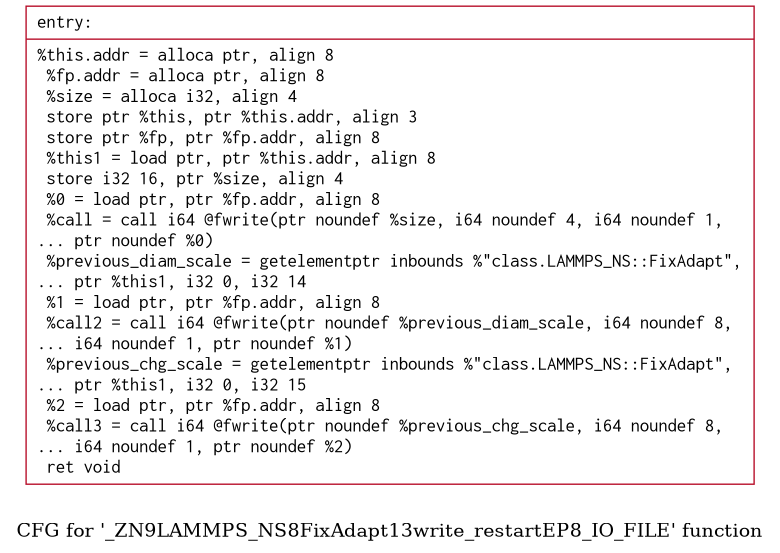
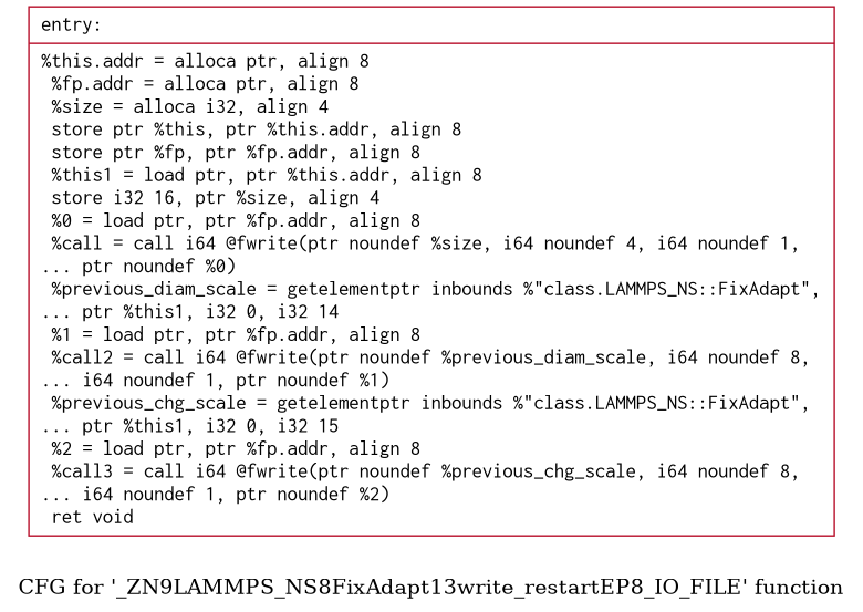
  digraph {
    label="CFG for '_ZN9LAMMPS_NS8FixAdapt13write_restartEP8_IO_FILE' function"
-   n1 [color="#b70d28ff" fillcolor=white fontname=Courier label="{entry:\l|  %this.addr = alloca ptr, align 8\l  %fp.addr = alloca ptr, align 8\l  %size = alloca i32, align 4\l  store ptr %this, ptr %this.addr, align 3\l  store ptr %fp, ptr %fp.addr, align 8\l  %this1 = load ptr, ptr %this.addr, align 8\l  store i32 16, ptr %size, align 4\l  %0 = load ptr, ptr %fp.addr, align 8\l  %call = call i64 @fwrite(ptr noundef %size, i64 noundef 4, i64 noundef 1,\l... ptr noundef %0)\l  %previous_diam_scale = getelementptr inbounds %\"class.LAMMPS_NS::FixAdapt\",\l... ptr %this1, i32 0, i32 14\l  %1 = load ptr, ptr %fp.addr, align 8\l  %call2 = call i64 @fwrite(ptr noundef %previous_diam_scale, i64 noundef 8,\l... i64 noundef 1, ptr noundef %1)\l  %previous_chg_scale = getelementptr inbounds %\"class.LAMMPS_NS::FixAdapt\",\l... ptr %this1, i32 0, i32 15\l  %2 = load ptr, ptr %fp.addr, align 8\l  %call3 = call i64 @fwrite(ptr noundef %previous_chg_scale, i64 noundef 8,\l... i64 noundef 1, ptr noundef %2)\l  ret void\l}" shape=record style=filled]
+   n1 [color="#b70d28ff" fillcolor=white fontname=Courier label="{entry:\l|  %this.addr = alloca ptr, align 8\l  %fp.addr = alloca ptr, align 8\l  %size = alloca i32, align 4\l  store ptr %this, ptr %this.addr, align 8\l  store ptr %fp, ptr %fp.addr, align 8\l  %this1 = load ptr, ptr %this.addr, align 8\l  store i32 16, ptr %size, align 4\l  %0 = load ptr, ptr %fp.addr, align 8\l  %call = call i64 @fwrite(ptr noundef %size, i64 noundef 4, i64 noundef 1,\l... ptr noundef %0)\l  %previous_diam_scale = getelementptr inbounds %\"class.LAMMPS_NS::FixAdapt\",\l... ptr %this1, i32 0, i32 14\l  %1 = load ptr, ptr %fp.addr, align 8\l  %call2 = call i64 @fwrite(ptr noundef %previous_diam_scale, i64 noundef 8,\l... i64 noundef 1, ptr noundef %1)\l  %previous_chg_scale = getelementptr inbounds %\"class.LAMMPS_NS::FixAdapt\",\l... ptr %this1, i32 0, i32 15\l  %2 = load ptr, ptr %fp.addr, align 8\l  %call3 = call i64 @fwrite(ptr noundef %previous_chg_scale, i64 noundef 8,\l... i64 noundef 1, ptr noundef %2)\l  ret void\l}" shape=record style=filled]
  }
